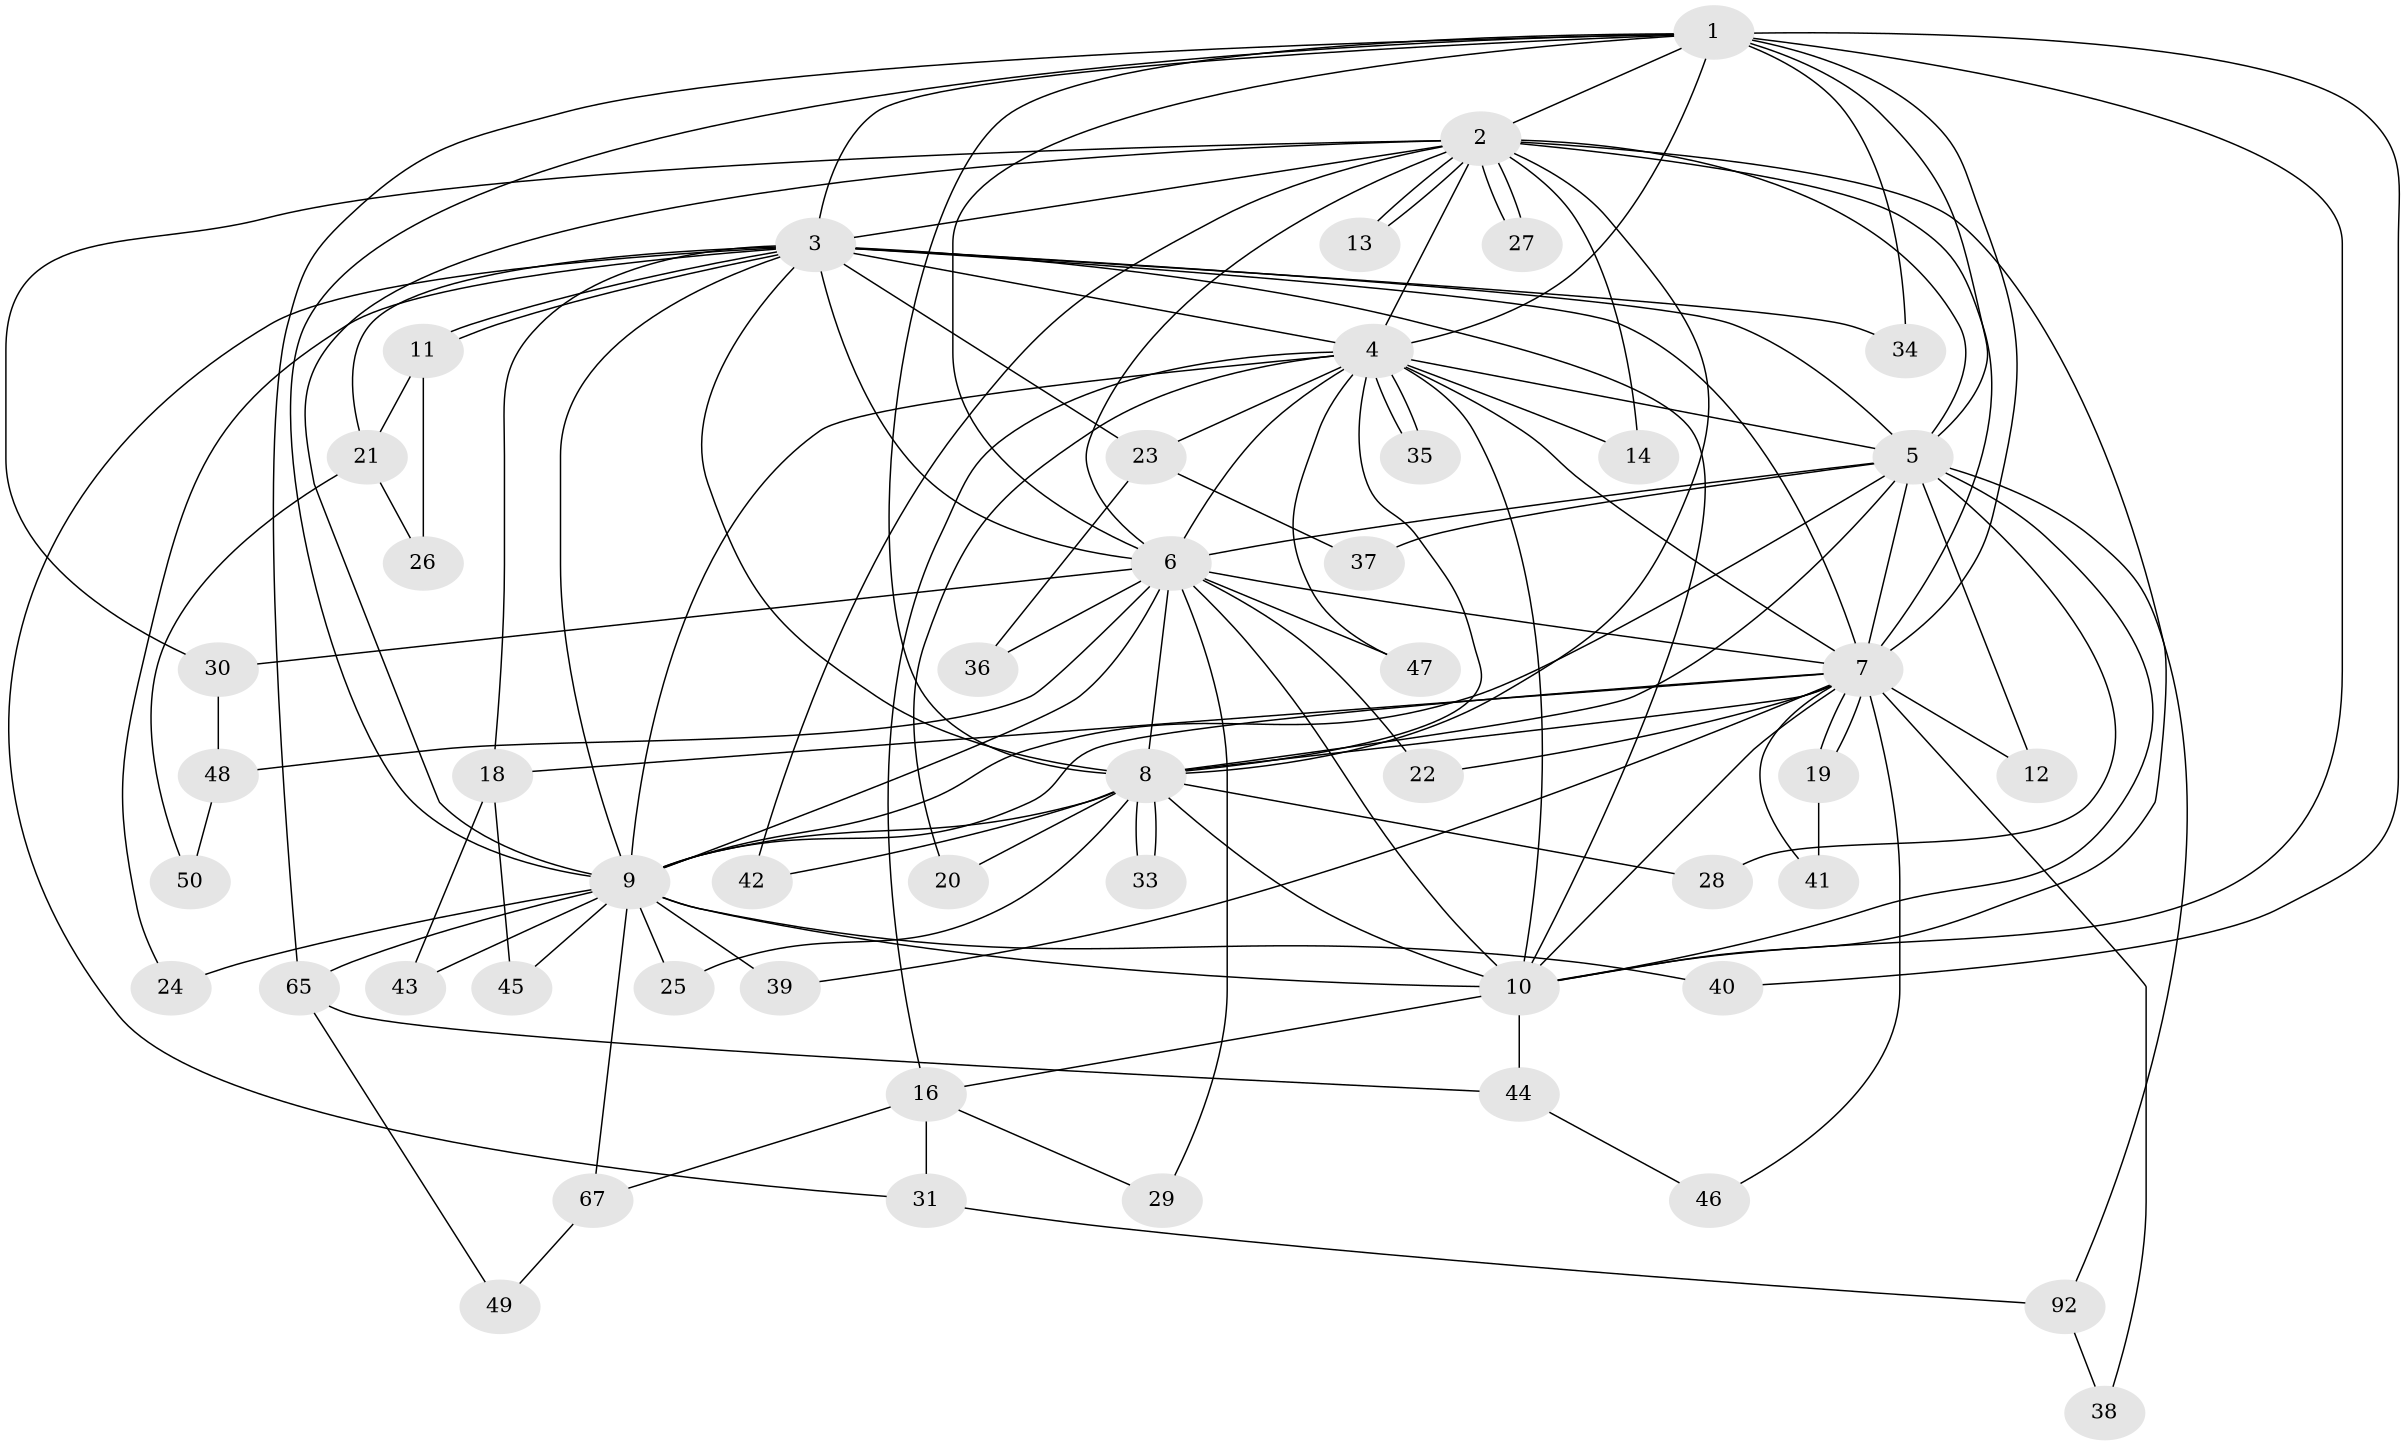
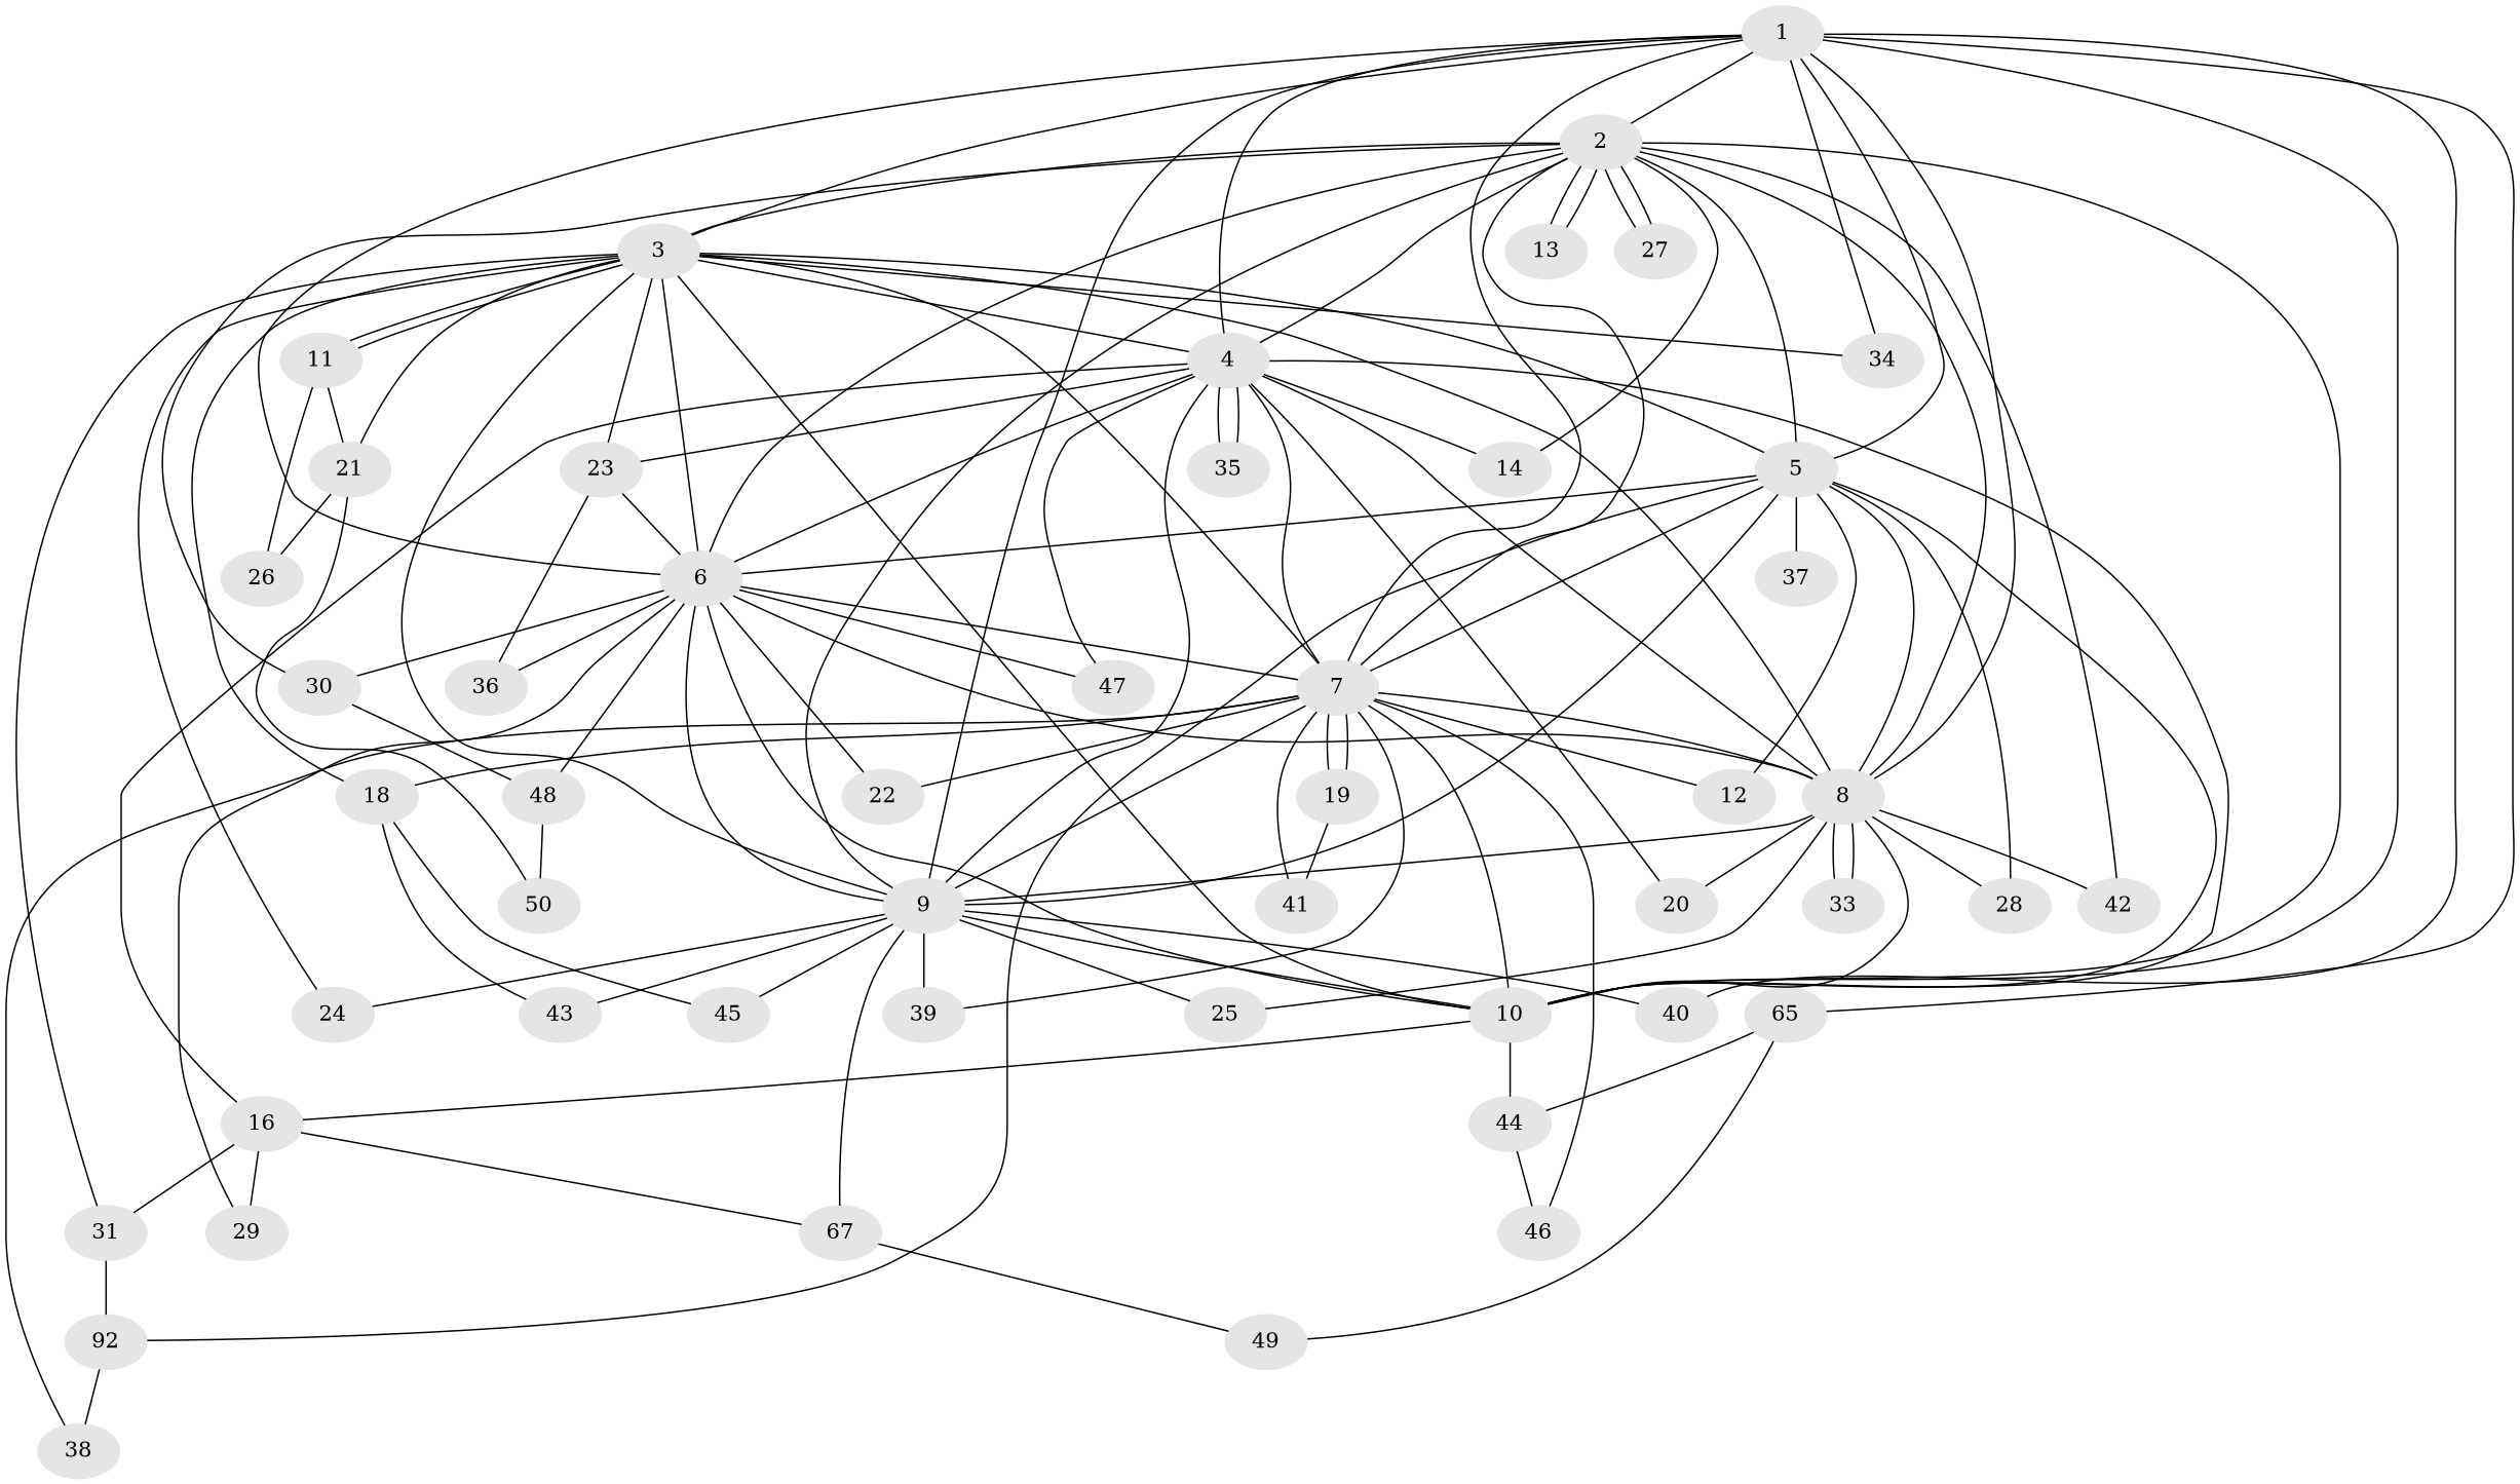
  graph {
    node [color=gray90 style=filled]
    1
    2
    3
    4
    5
    6
    7
    8
    9
    10
    n11 [label=65]
    34
    40
    13
    14
    27
    30
    42
    11
    18
    21
    23
    24
    31
    16
    20
    35
    47
    12
    28
    n31 [label=92]
    37
    22
    29
    36
    48
    19
    38
    39
    41
    46
    25
    33
    n44 [label=67]
    43
    45
    44
    49
    26
    50
    1 -- 2
    1 -- 3
    1 -- 4
    1 -- 5
    1 -- 6
    1 -- 7
    1 -- 8
    1 -- 9
    1 -- 10
    1 -- n11
    1 -- 34
    1 -- 40
    2 -- 3
    2 -- 4
    2 -- 5
    2 -- 6
    2 -- 7
    2 -- 8
    2 -- 9
    2 -- 10
    2 -- 13
    2 -- 13
    2 -- 14
    2 -- 27
    2 -- 27
    2 -- 30
    2 -- 42
    3 -- 4
    3 -- 5
    3 -- 6
    3 -- 7
    3 -- 8
    3 -- 9
    3 -- 10
    3 -- 34
    3 -- 11
    3 -- 11
    3 -- 18
    3 -- 21
    3 -- 23
    3 -- 24
    3 -- 31
-   4 -- 5
    4 -- 6
    4 -- 7
    4 -- 8
    4 -- 9
    4 -- 10
    4 -- 14
    4 -- 23
    4 -- 16
    4 -- 20
    4 -- 35
    4 -- 35
    4 -- 47
    5 -- 6
    5 -- 7
    5 -- 8
    5 -- 9
    5 -- 10
    5 -- 12
    5 -- 28
    5 -- n31
    5 -- 37
    6 -- 7
    6 -- 8
    6 -- 9
    6 -- 10
    6 -- 30
    6 -- 47
    6 -- 22
    6 -- 29
    6 -- 36
    6 -- 48
    7 -- 8
    7 -- 9
    7 -- 10
    7 -- 18
    7 -- 12
    7 -- 22
    7 -- 19
    7 -- 19
    7 -- 38
    7 -- 39
    7 -- 41
    7 -- 46
    8 -- 9
    8 -- 10
    8 -- 42
    8 -- 20
    8 -- 28
    8 -- 25
    8 -- 33
    8 -- 33
    9 -- 10
-   9 -- n11
    9 -- 40
    9 -- 24
    9 -- 39
    9 -- 25
    9 -- n44
    9 -- 43
    9 -- 45
    10 -- 16
    10 -- 44
    n11 -- 44
    n11 -- 49
    30 -- 48
    11 -- 21
    11 -- 26
    18 -- 43
    18 -- 45
    21 -- 26
    21 -- 50
-   23 -- 37
+   23 -- 6
    23 -- 36
    31 -- n31
    16 -- 31
    16 -- 29
    16 -- n44
    n31 -- 38
    48 -- 50
    19 -- 41
    n44 -- 49
    44 -- 46
  }
